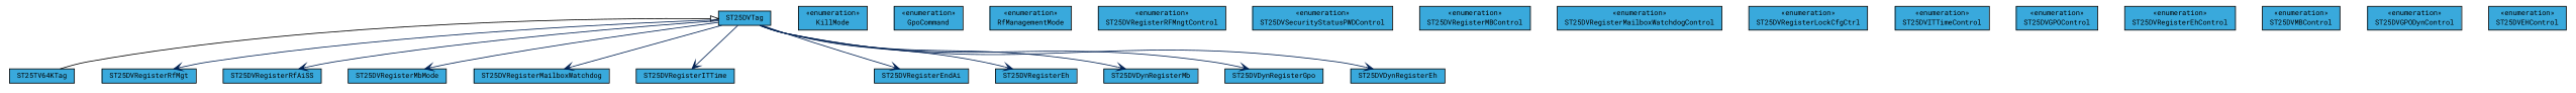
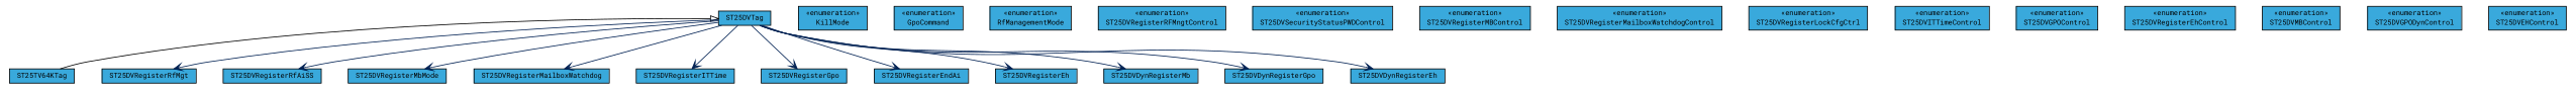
  digraph {
    fontname="Roboto Mono"
    nodesep=0.25
    ranksep=0.5
    node [fontcolor=black fontname="Roboto Mono" fontsize=9.0 shape=plaintext]
    edge [fontname="Roboto Mono" fontsize=10.0 headport=p labelfontname=arial labelfontsize=10 tailport=p arrowhead=open color="#002052" fontcolor="#002052"]
    n1 [label=<<table title="com.st.st25sdk.type5.st25dv.ST25TV64KTag" border="0" cellborder="1" cellspacing="0" cellpadding="2" port="p" bgcolor="#39a9dc" href="./ST25TV64KTag.html"> 		<tr><td><table border="0" cellspacing="0" cellpadding="1"> <tr><td align="center" balign="center"> ST25TV64KTag </td></tr> 		</table></td></tr> 		</table>>]
    n2 [label=<<table title="com.st.st25sdk.type5.st25dv.ST25TV64KTag.KillMode" border="0" cellborder="1" cellspacing="0" cellpadding="2" port="p" bgcolor="#39a9dc" href="./ST25TV64KTag.KillMode.html"> 		<tr><td><table border="0" cellspacing="0" cellpadding="1"> <tr><td align="center" balign="center"> &#171;enumeration&#187; </td></tr> <tr><td align="center" balign="center"> KillMode </td></tr> 		</table></td></tr> 		</table>>]
    n3 [label=<<table title="com.st.st25sdk.type5.st25dv.ST25DVTag" border="0" cellborder="1" cellspacing="0" cellpadding="2" port="p" bgcolor="#39a9dc" href="./ST25DVTag.html"> 		<tr><td><table border="0" cellspacing="0" cellpadding="1"> <tr><td align="center" balign="center"> ST25DVTag </td></tr> 		</table></td></tr> 		</table>>]
    n4 [label=<<table title="com.st.st25sdk.type5.st25dv.ST25DVRegisterRfMgt" border="0" cellborder="1" cellspacing="0" cellpadding="2" port="p" bgcolor="#39a9dc" href="./ST25DVRegisterRfMgt.html"> 		<tr><td><table border="0" cellspacing="0" cellpadding="1"> <tr><td align="center" balign="center"> ST25DVRegisterRfMgt </td></tr> 		</table></td></tr> 		</table>>]
    n5 [label=<<table title="com.st.st25sdk.type5.st25dv.ST25DVRegisterRfAiSS" border="0" cellborder="1" cellspacing="0" cellpadding="2" port="p" bgcolor="#39a9dc" href="./ST25DVRegisterRfAiSS.html"> 		<tr><td><table border="0" cellspacing="0" cellpadding="1"> <tr><td align="center" balign="center"> ST25DVRegisterRfAiSS </td></tr> 		</table></td></tr> 		</table>>]
    n6 [label=<<table title="com.st.st25sdk.type5.st25dv.ST25DVRegisterMbMode" border="0" cellborder="1" cellspacing="0" cellpadding="2" port="p" bgcolor="#39a9dc" href="./ST25DVRegisterMbMode.html"> 		<tr><td><table border="0" cellspacing="0" cellpadding="1"> <tr><td align="center" balign="center"> ST25DVRegisterMbMode </td></tr> 		</table></td></tr> 		</table>>]
    n7 [label=<<table title="com.st.st25sdk.type5.st25dv.ST25DVRegisterMailboxWatchdog" border="0" cellborder="1" cellspacing="0" cellpadding="2" port="p" bgcolor="#39a9dc" href="./ST25DVRegisterMailboxWatchdog.html"> 		<tr><td><table border="0" cellspacing="0" cellpadding="1"> <tr><td align="center" balign="center"> ST25DVRegisterMailboxWatchdog </td></tr> 		</table></td></tr> 		</table>>]
    n8 [label=<<table title="com.st.st25sdk.type5.st25dv.ST25DVRegisterITTime" border="0" cellborder="1" cellspacing="0" cellpadding="2" port="p" bgcolor="#39a9dc" href="./ST25DVRegisterITTime.html"> 		<tr><td><table border="0" cellspacing="0" cellpadding="1"> <tr><td align="center" balign="center"> ST25DVRegisterITTime </td></tr> 		</table></td></tr> 		</table>>]
+   n9 [label=<<table title="com.st.st25sdk.type5.st25dv.ST25DVRegisterGpo" border="0" cellborder="1" cellspacing="0" cellpadding="2" port="p" bgcolor="#39a9dc" href="./ST25DVRegisterGpo.html"> 		<tr><td><table border="0" cellspacing="0" cellpadding="1"> <tr><td align="center" balign="center"> ST25DVRegisterGpo </td></tr> 		</table></td></tr> 		</table>>]
    n10 [label=<<table title="com.st.st25sdk.type5.st25dv.ST25DVRegisterEndAi" border="0" cellborder="1" cellspacing="0" cellpadding="2" port="p" bgcolor="#39a9dc" href="./ST25DVRegisterEndAi.html"> 		<tr><td><table border="0" cellspacing="0" cellpadding="1"> <tr><td align="center" balign="center"> ST25DVRegisterEndAi </td></tr> 		</table></td></tr> 		</table>>]
    n11 [label=<<table title="com.st.st25sdk.type5.st25dv.ST25DVRegisterEh" border="0" cellborder="1" cellspacing="0" cellpadding="2" port="p" bgcolor="#39a9dc" href="./ST25DVRegisterEh.html"> 		<tr><td><table border="0" cellspacing="0" cellpadding="1"> <tr><td align="center" balign="center"> ST25DVRegisterEh </td></tr> 		</table></td></tr> 		</table>>]
    n12 [label=<<table title="com.st.st25sdk.type5.st25dv.ST25DVDynRegisterMb" border="0" cellborder="1" cellspacing="0" cellpadding="2" port="p" bgcolor="#39a9dc" href="./ST25DVDynRegisterMb.html"> 		<tr><td><table border="0" cellspacing="0" cellpadding="1"> <tr><td align="center" balign="center"> ST25DVDynRegisterMb </td></tr> 		</table></td></tr> 		</table>>]
    n13 [label=<<table title="com.st.st25sdk.type5.st25dv.ST25DVDynRegisterGpo" border="0" cellborder="1" cellspacing="0" cellpadding="2" port="p" bgcolor="#39a9dc" href="./ST25DVDynRegisterGpo.html"> 		<tr><td><table border="0" cellspacing="0" cellpadding="1"> <tr><td align="center" balign="center"> ST25DVDynRegisterGpo </td></tr> 		</table></td></tr> 		</table>>]
    n14 [label=<<table title="com.st.st25sdk.type5.st25dv.ST25DVDynRegisterEh" border="0" cellborder="1" cellspacing="0" cellpadding="2" port="p" bgcolor="#39a9dc" href="./ST25DVDynRegisterEh.html"> 		<tr><td><table border="0" cellspacing="0" cellpadding="1"> <tr><td align="center" balign="center"> ST25DVDynRegisterEh </td></tr> 		</table></td></tr> 		</table>>]
    n15 [label=<<table title="com.st.st25sdk.type5.st25dv.ST25DVTag.GpoCommand" border="0" cellborder="1" cellspacing="0" cellpadding="2" port="p" bgcolor="#39a9dc" href="./ST25DVTag.GpoCommand.html"> 		<tr><td><table border="0" cellspacing="0" cellpadding="1"> <tr><td align="center" balign="center"> &#171;enumeration&#187; </td></tr> <tr><td align="center" balign="center"> GpoCommand </td></tr> 		</table></td></tr> 		</table>>]
    n16 [label=<<table title="com.st.st25sdk.type5.st25dv.ST25DVTag.RfManagementMode" border="0" cellborder="1" cellspacing="0" cellpadding="2" port="p" bgcolor="#39a9dc" href="./ST25DVTag.RfManagementMode.html"> 		<tr><td><table border="0" cellspacing="0" cellpadding="1"> <tr><td align="center" balign="center"> &#171;enumeration&#187; </td></tr> <tr><td align="center" balign="center"> RfManagementMode </td></tr> 		</table></td></tr> 		</table>>]
    n17 [label=<<table title="com.st.st25sdk.type5.st25dv.ST25DVRegisterRfMgt.ST25DVRegisterRFMngtControl" border="0" cellborder="1" cellspacing="0" cellpadding="2" port="p" bgcolor="#39a9dc" href="./ST25DVRegisterRfMgt.ST25DVRegisterRFMngtControl.html"> 		<tr><td><table border="0" cellspacing="0" cellpadding="1"> <tr><td align="center" balign="center"> &#171;enumeration&#187; </td></tr> <tr><td align="center" balign="center"> ST25DVRegisterRFMngtControl </td></tr> 		</table></td></tr> 		</table>>]
    n18 [label=<<table title="com.st.st25sdk.type5.st25dv.ST25DVRegisterRfAiSS.ST25DVSecurityStatusPWDControl" border="0" cellborder="1" cellspacing="0" cellpadding="2" port="p" bgcolor="#39a9dc" href="./ST25DVRegisterRfAiSS.ST25DVSecurityStatusPWDControl.html"> 		<tr><td><table border="0" cellspacing="0" cellpadding="1"> <tr><td align="center" balign="center"> &#171;enumeration&#187; </td></tr> <tr><td align="center" balign="center"> ST25DVSecurityStatusPWDControl </td></tr> 		</table></td></tr> 		</table>>]
    n19 [label=<<table title="com.st.st25sdk.type5.st25dv.ST25DVRegisterMbMode.ST25DVRegisterMBControl" border="0" cellborder="1" cellspacing="0" cellpadding="2" port="p" bgcolor="#39a9dc" href="./ST25DVRegisterMbMode.ST25DVRegisterMBControl.html"> 		<tr><td><table border="0" cellspacing="0" cellpadding="1"> <tr><td align="center" balign="center"> &#171;enumeration&#187; </td></tr> <tr><td align="center" balign="center"> ST25DVRegisterMBControl </td></tr> 		</table></td></tr> 		</table>>]
    n20 [label=<<table title="com.st.st25sdk.type5.st25dv.ST25DVRegisterMailboxWatchdog.ST25DVRegisterMailboxWatchdogControl" border="0" cellborder="1" cellspacing="0" cellpadding="2" port="p" bgcolor="#39a9dc" href="./ST25DVRegisterMailboxWatchdog.ST25DVRegisterMailboxWatchdogControl.html"> 		<tr><td><table border="0" cellspacing="0" cellpadding="1"> <tr><td align="center" balign="center"> &#171;enumeration&#187; </td></tr> <tr><td align="center" balign="center"> ST25DVRegisterMailboxWatchdogControl </td></tr> 		</table></td></tr> 		</table>>]
    n21 [label=<<table title="com.st.st25sdk.type5.st25dv.ST25DVRegisterLockCfg.ST25DVRegisterLockCfgCtrl" border="0" cellborder="1" cellspacing="0" cellpadding="2" port="p" bgcolor="#39a9dc" href="./ST25DVRegisterLockCfg.ST25DVRegisterLockCfgCtrl.html"> 		<tr><td><table border="0" cellspacing="0" cellpadding="1"> <tr><td align="center" balign="center"> &#171;enumeration&#187; </td></tr> <tr><td align="center" balign="center"> ST25DVRegisterLockCfgCtrl </td></tr> 		</table></td></tr> 		</table>>]
    n22 [label=<<table title="com.st.st25sdk.type5.st25dv.ST25DVRegisterITTime.ST25DVITTimeControl" border="0" cellborder="1" cellspacing="0" cellpadding="2" port="p" bgcolor="#39a9dc" href="./ST25DVRegisterITTime.ST25DVITTimeControl.html"> 		<tr><td><table border="0" cellspacing="0" cellpadding="1"> <tr><td align="center" balign="center"> &#171;enumeration&#187; </td></tr> <tr><td align="center" balign="center"> ST25DVITTimeControl </td></tr> 		</table></td></tr> 		</table>>]
    n23 [label=<<table title="com.st.st25sdk.type5.st25dv.ST25DVRegisterGpo.ST25DVGPOControl" border="0" cellborder="1" cellspacing="0" cellpadding="2" port="p" bgcolor="#39a9dc" href="./ST25DVRegisterGpo.ST25DVGPOControl.html"> 		<tr><td><table border="0" cellspacing="0" cellpadding="1"> <tr><td align="center" balign="center"> &#171;enumeration&#187; </td></tr> <tr><td align="center" balign="center"> ST25DVGPOControl </td></tr> 		</table></td></tr> 		</table>>]
    n24 [label=<<table title="com.st.st25sdk.type5.st25dv.ST25DVRegisterEh.ST25DVRegisterEhControl" border="0" cellborder="1" cellspacing="0" cellpadding="2" port="p" bgcolor="#39a9dc" href="./ST25DVRegisterEh.ST25DVRegisterEhControl.html"> 		<tr><td><table border="0" cellspacing="0" cellpadding="1"> <tr><td align="center" balign="center"> &#171;enumeration&#187; </td></tr> <tr><td align="center" balign="center"> ST25DVRegisterEhControl </td></tr> 		</table></td></tr> 		</table>>]
    n25 [label=<<table title="com.st.st25sdk.type5.st25dv.ST25DVDynRegisterMb.ST25DVMBControl" border="0" cellborder="1" cellspacing="0" cellpadding="2" port="p" bgcolor="#39a9dc" href="./ST25DVDynRegisterMb.ST25DVMBControl.html"> 		<tr><td><table border="0" cellspacing="0" cellpadding="1"> <tr><td align="center" balign="center"> &#171;enumeration&#187; </td></tr> <tr><td align="center" balign="center"> ST25DVMBControl </td></tr> 		</table></td></tr> 		</table>>]
    n26 [label=<<table title="com.st.st25sdk.type5.st25dv.ST25DVDynRegisterGpo.ST25DVGPODynControl" border="0" cellborder="1" cellspacing="0" cellpadding="2" port="p" bgcolor="#39a9dc" href="./ST25DVDynRegisterGpo.ST25DVGPODynControl.html"> 		<tr><td><table border="0" cellspacing="0" cellpadding="1"> <tr><td align="center" balign="center"> &#171;enumeration&#187; </td></tr> <tr><td align="center" balign="center"> ST25DVGPODynControl </td></tr> 		</table></td></tr> 		</table>>]
    n27 [label=<<table title="com.st.st25sdk.type5.st25dv.ST25DVDynRegisterEh.ST25DVEHControl" border="0" cellborder="1" cellspacing="0" cellpadding="2" port="p" bgcolor="#39a9dc" href="./ST25DVDynRegisterEh.ST25DVEHControl.html"> 		<tr><td><table border="0" cellspacing="0" cellpadding="1"> <tr><td align="center" balign="center"> &#171;enumeration&#187; </td></tr> <tr><td align="center" balign="center"> ST25DVEHControl </td></tr> 		</table></td></tr> 		</table>>]
    n3 -> n1 [arrowtail=empty dir=back fontsize=10 arrowhead="" color="" fontcolor=""]
    n3 -> n4
    n3 -> n5
    n3 -> n6
    n3 -> n7
    n3 -> n8
+   n3 -> n9
    n3 -> n10
    n3 -> n11
    n3 -> n12
    n3 -> n13
    n3 -> n14
  }
